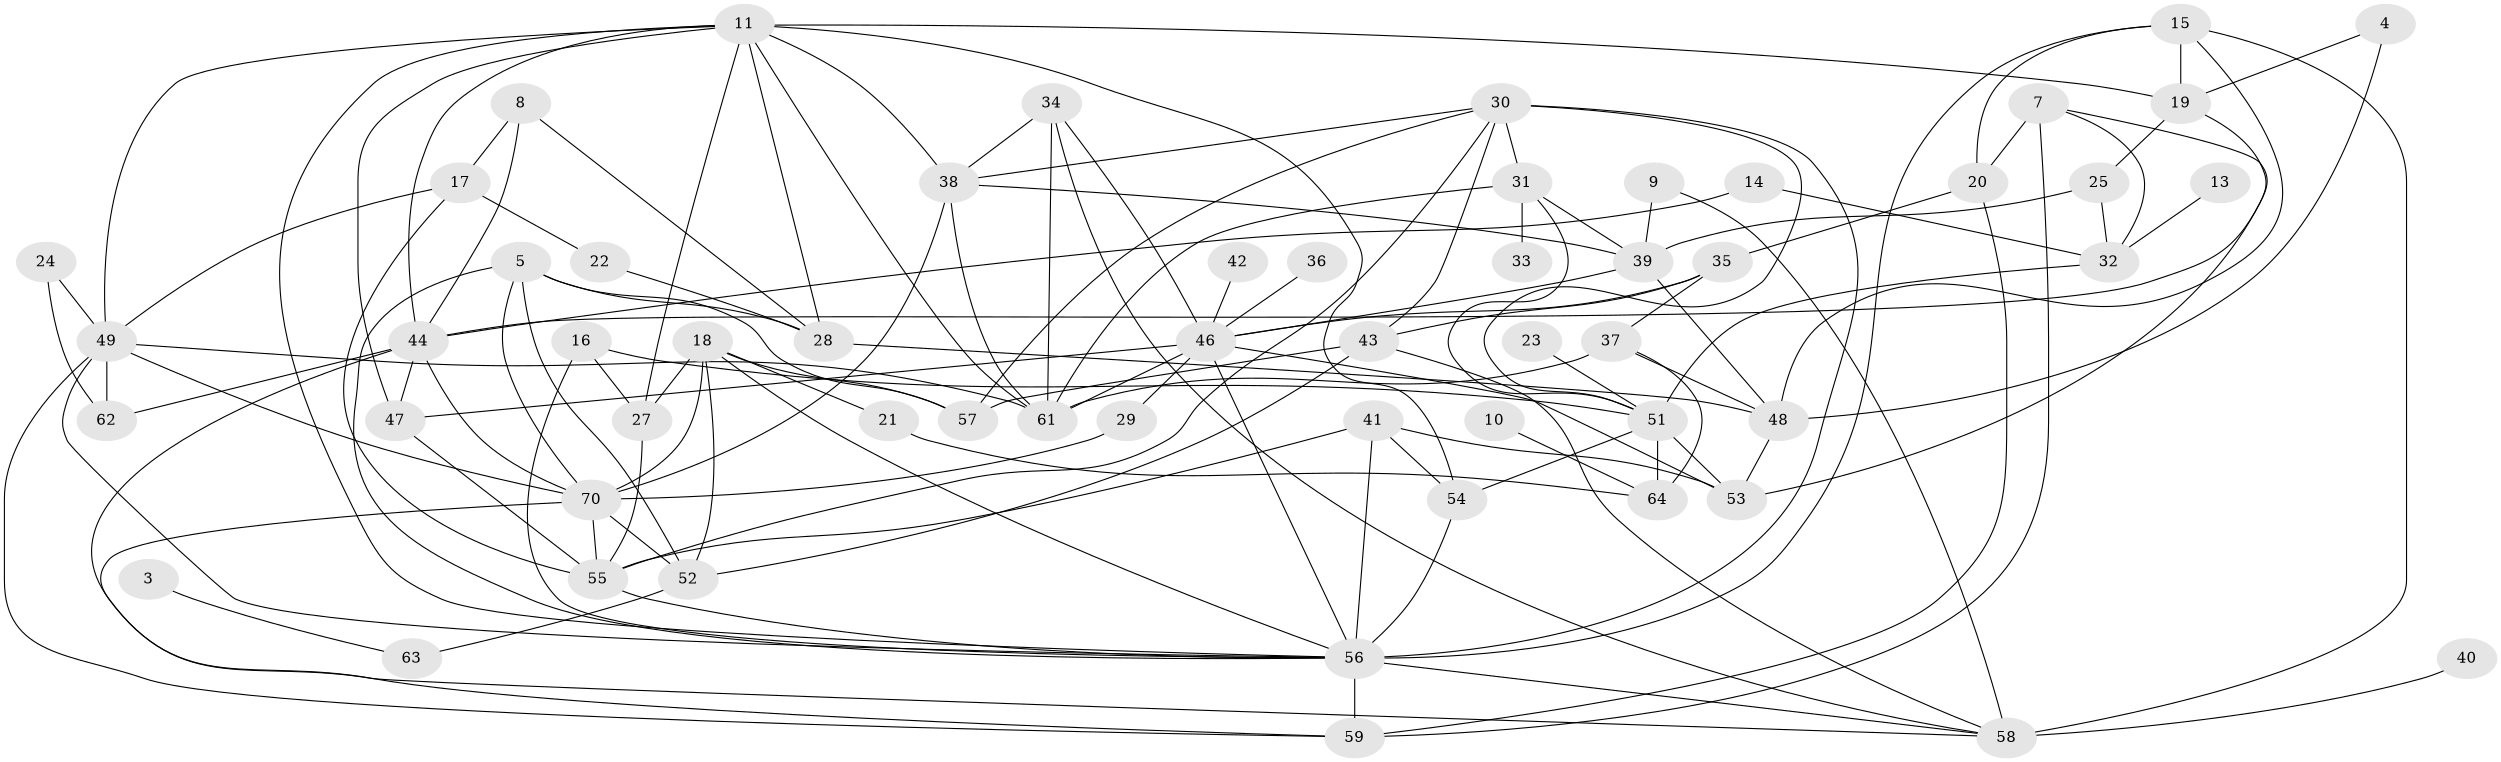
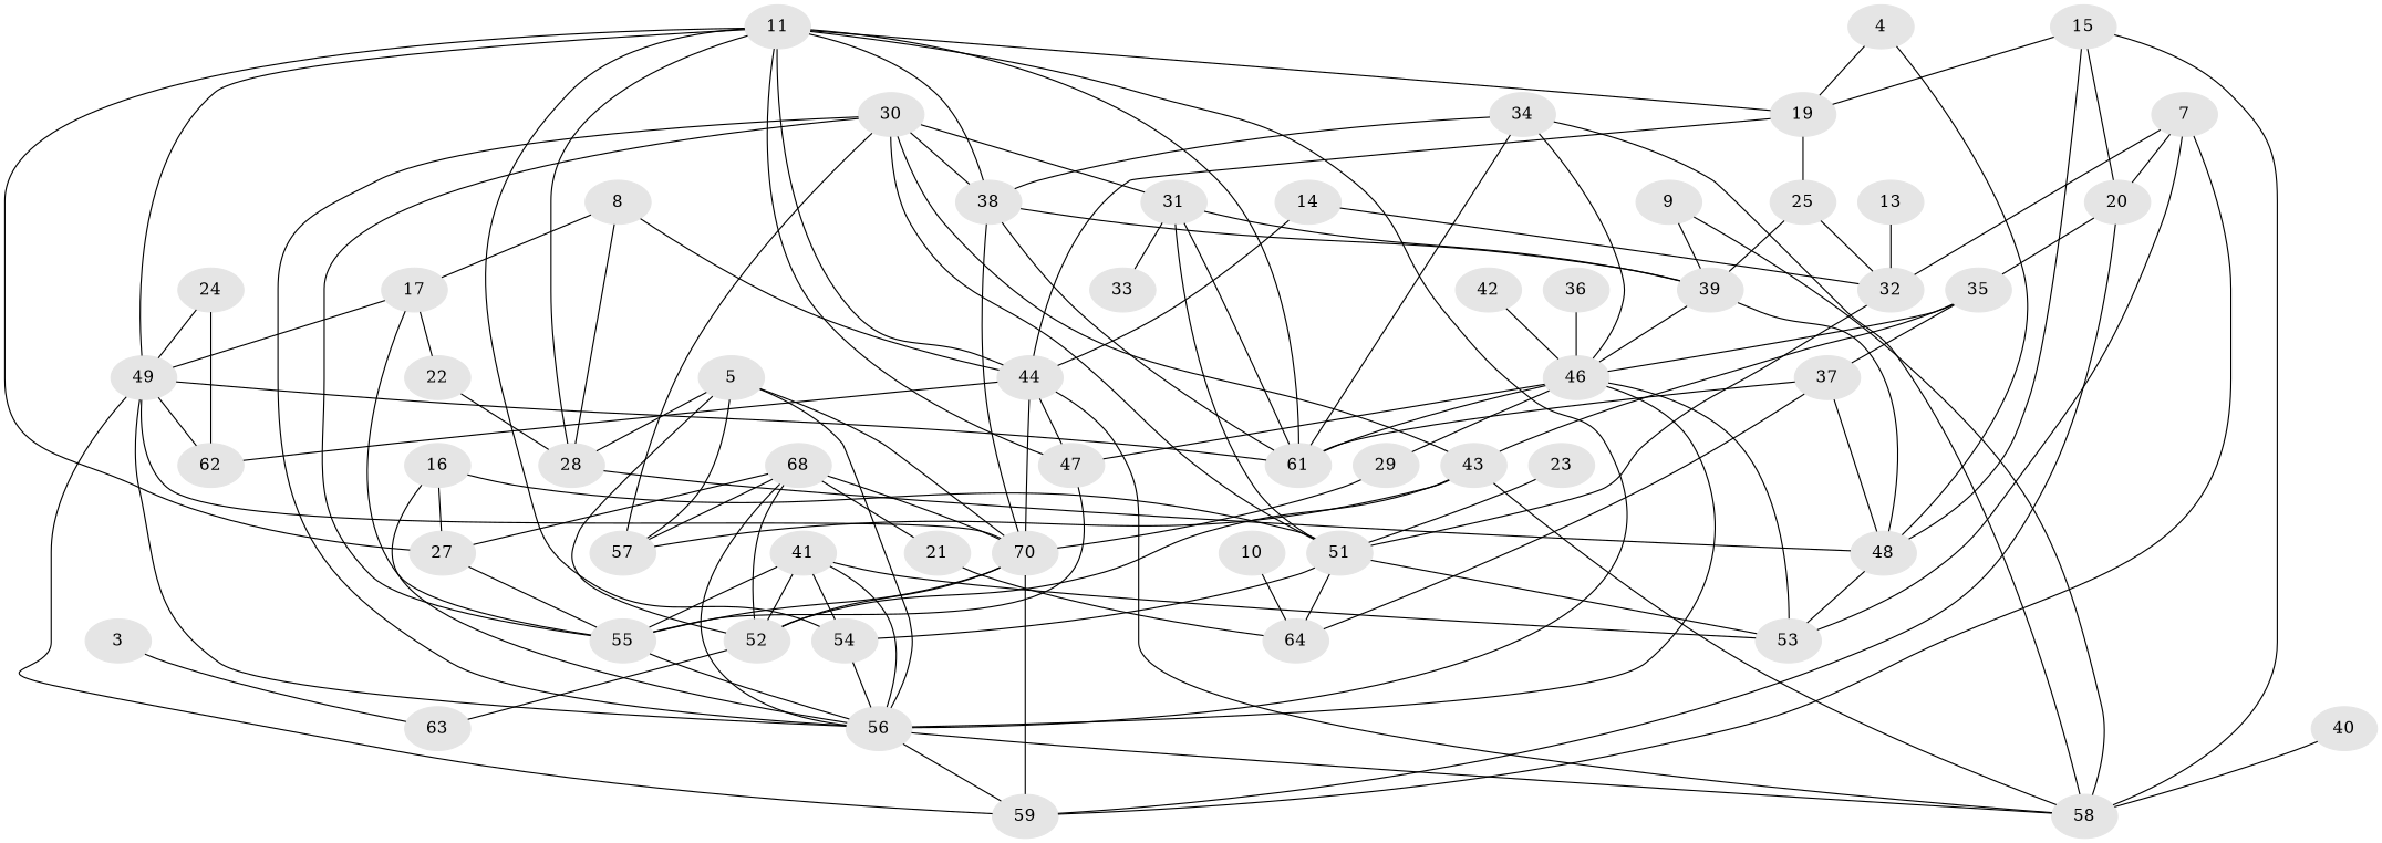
  graph {
    node [color=gray90 style=filled]
    edge [weight=1.0]
    3
    63
    4
    19
    48
    44
    25
    53
    5
    28
    n11 [label=70]
    52
    56
    57
    59
    55
    58
    7
    20
    32
    35
    51
    8
    17
    49
    22
    47
    62
    9
    39
    46
    10
    64
    11
    27
    38
    54
    61
    13
    14
    15
    16
-   18
+   18 [label=68]
    21
    43
    37
    23
    24
    29
    30
    31
    33
    34
    36
    40
    41
    42
    3 -- 63
    4 -- 19
    4 -- 48
    19 -- 44
    19 -- 25
    48 -- 53
    44 -- n11
    44 -- 58
    44 -- 47
    44 -- 62
    25 -- 32
    25 -- 39
    5 -- 28
    5 -- n11
    5 -- 52
    5 -- 56
    5 -- 57
    28 -- 48
    n11 -- 52 [weight=2.0]
    n11 -- 59
    n11 -- 55
    52 -- 63
    56 -- 59 [weight=2.0]
    56 -- 58
    55 -- 56
    7 -- 53
    7 -- 59 [weight=2.0]
    7 -- 20
    7 -- 32
    20 -- 59
    20 -- 35
    32 -- 51
    35 -- 46 [weight=2.0]
    35 -- 43
    35 -- 37
    51 -- 53
    51 -- 64
    51 -- 54 [weight=2.0]
    8 -- 44
    8 -- 28
    8 -- 17
    17 -- 55
    17 -- 49
    17 -- 22
    49 -- n11
    49 -- 56
    49 -- 59
    49 -- 62
    49 -- 61
    22 -- 28
    47 -- 55 [weight=2.0]
    9 -- 58
    9 -- 39
    39 -- 48
    39 -- 46
    46 -- 53 [weight=2.0]
    46 -- 56
    46 -- 47
    46 -- 61
    46 -- 29
    10 -- 64
    11 -- 19
    11 -- 44
    11 -- 28
    11 -- 56
    11 -- 49
    11 -- 47
    11 -- 27
    11 -- 38
    11 -- 54
    11 -- 61
    27 -- 55
    38 -- n11
    38 -- 39
    38 -- 61
    54 -- 56
    13 -- 32
    14 -- 44
    14 -- 32
    15 -- 19
    15 -- 48
-   15 -- 56
    15 -- 58
    15 -- 20
    16 -- 56
    16 -- 51
    16 -- 27
    18 -- n11
    18 -- 52
    18 -- 56
    18 -- 57
    18 -- 27
    18 -- 21
    21 -- 64
    43 -- 52
    43 -- 57
    43 -- 58
    37 -- 48
    37 -- 64
    37 -- 61
    23 -- 51
    24 -- 49
    24 -- 62
    29 -- n11
    30 -- 56 [weight=2.0]
    30 -- 57
    30 -- 55
    30 -- 51
    30 -- 38
    30 -- 43
    30 -- 31
    31 -- 51
    31 -- 39
    31 -- 61
    31 -- 33
    34 -- 58
    34 -- 46
    34 -- 38
    34 -- 61
    36 -- 46
    40 -- 58
    41 -- 53
+   41 -- 52
    41 -- 56
    41 -- 55
    41 -- 54
    42 -- 46
  }
